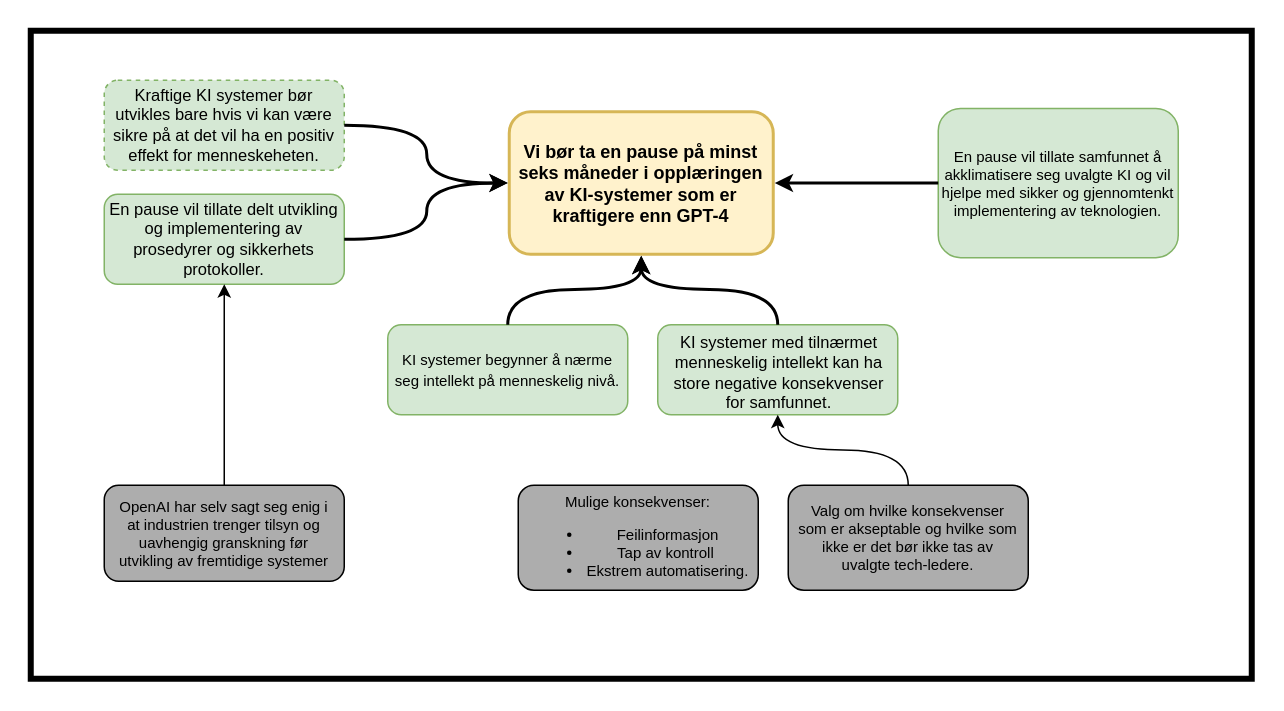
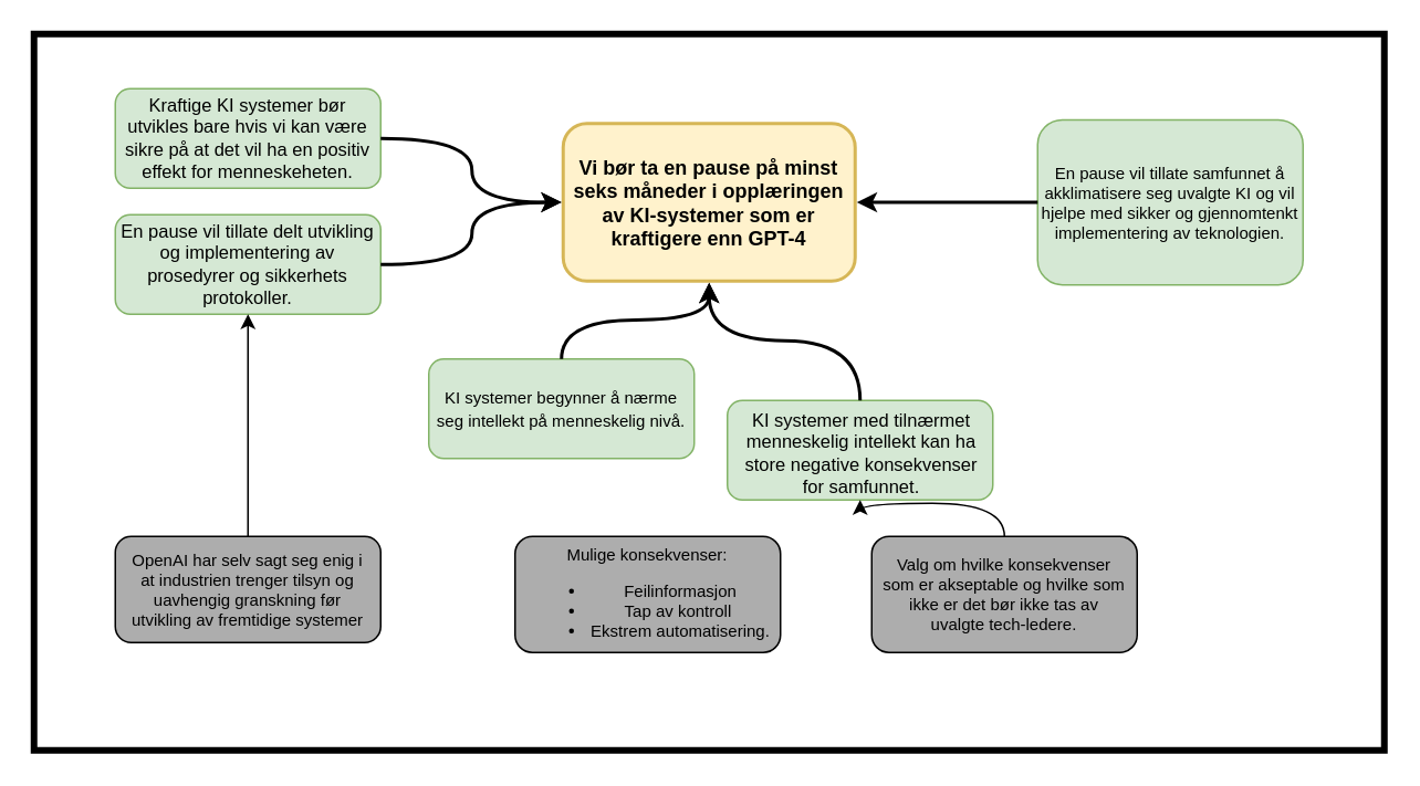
  <mxCell id="0" />
  <mxCell id="1" parent="0" />
  <mxCell id="2" value="" style="rounded=0;whiteSpace=wrap;html=1;fillColor=none;strokeWidth=4;" parent="1" vertex="1"><mxGeometry x="20" y="20" width="814" height="432" as="geometry" /></mxCell>
  <mxCell id="3" value="Vi bør ta en pause på minst&lt;br style=&quot;font-size: 12px;&quot;&gt;seks måneder i opplæringen av KI-systemer som er kraftigere enn GPT-4" style="rounded=1;whiteSpace=wrap;html=1;fillColor=#fff2cc;strokeColor=#d6b656;fontSize=12;strokeWidth=2;fontStyle=1;spacing=4;perimeterSpacing=1;gradientColor=none;spacingBottom=14;spacingTop=14;" parent="1" vertex="1"><mxGeometry x="339" y="74" width="176" height="95" as="geometry" /></mxCell>
  <mxCell id="4" value="En pause vil tillate delt utvikling og implementering av prosedyrer og sikkerhets protokoller." style="rounded=1;whiteSpace=wrap;html=1;fillColor=#d5e8d4;fontSize=11;spacing=1;spacingTop=1;spacingBottom=1;spacingLeft=3;spacingRight=3;strokeColor=#82b366;" parent="1" vertex="1"><mxGeometry x="69" y="129" width="160" height="60" as="geometry" /></mxCell>
  <mxCell id="5" value="En pause vil tillate samfunnet å akklimatisere seg uvalgte KI og vil hjelpe med sikker og gjennomtenkt implementering av teknologien." style="rounded=1;whiteSpace=wrap;html=1;fillColor=#d5e8d4;strokeColor=#82b366;fontSize=10;" parent="1" vertex="1"><mxGeometry x="625" y="71.75" width="160" height="99.5" as="geometry" /></mxCell>
  <mxCell id="6" value="&lt;span style=&quot;font-size: 10px;&quot;&gt;KI systemer begynner å nærme seg intellekt på menneskelig nivå.&lt;/span&gt;" style="rounded=1;whiteSpace=wrap;html=1;fillColor=#d5e8d4;fontSize=11;spacingBottom=1;spacingTop=1;spacingLeft=4;spacingRight=4;strokeColor=#82b366;" parent="1" vertex="1"><mxGeometry x="258" y="216" width="160" height="60" as="geometry" /></mxCell>
- <mxCell id="7" value="&lt;font style=&quot;font-size: 10px;&quot;&gt;&lt;span style=&quot;font-size: 11px;&quot;&gt;KI systemer med tilnærmet menneskelig intellekt kan ha store negative konsekvenser for samfunnet.&lt;/span&gt;&lt;/font&gt;" style="rounded=1;whiteSpace=wrap;html=1;fillColor=#d5e8d4;fontSize=10;spacingRight=3;spacingLeft=5;spacingTop=3;strokeColor=#82b366;" parent="1" vertex="1"><mxGeometry x="438" y="216" width="160" height="60" as="geometry" /></mxCell>
+ <mxCell id="7" value="&lt;font style=&quot;font-size: 10px;&quot;&gt;&lt;span style=&quot;font-size: 11px;&quot;&gt;KI systemer med tilnærmet menneskelig intellekt kan ha store negative konsekvenser for samfunnet.&lt;/span&gt;&lt;/font&gt;" style="rounded=1;whiteSpace=wrap;html=1;fillColor=#d5e8d4;fontSize=10;spacingRight=3;spacingLeft=5;spacingTop=3;strokeColor=#82b366;" parent="1" vertex="1"><mxGeometry x="438" y="241" width="160" height="60" as="geometry" /></mxCell>
  <mxCell id="8" value="" style="curved=1;endArrow=classic;html=1;rounded=0;entryX=1;entryY=0.5;entryDx=0;entryDy=0;strokeWidth=2;exitX=0;exitY=0.5;exitDx=0;exitDy=0;edgeStyle=orthogonalEdgeStyle;" parent="1" source="5" target="3" edge="1"><mxGeometry width="50" height="50" relative="1" as="geometry"><mxPoint x="742.5" y="154" as="sourcePoint" /><mxPoint x="582" y="97" as="targetPoint" /></mxGeometry></mxCell>
- <mxCell id="9" value="Mulige konsekvenser:&lt;div style=&quot;font-size: 10px;&quot;&gt;&lt;ul style=&quot;font-size: 10px;&quot;&gt;&lt;li style=&quot;font-size: 10px;&quot;&gt;&amp;nbsp;Feilinformasjon&amp;nbsp;&lt;/li&gt;&lt;li style=&quot;font-size: 10px;&quot;&gt;Tap av kontroll&amp;nbsp;&lt;/li&gt;&lt;li style=&quot;font-size: 10px;&quot;&gt;Ekstrem automatisering.&lt;/li&gt;&lt;/ul&gt;&lt;/div&gt;" style="rounded=1;whiteSpace=wrap;html=1;fillColor=#ADADAD;fontSize=10;spacingTop=7;" parent="1" vertex="1"><mxGeometry x="345" y="323" width="160" height="70" as="geometry" /></mxCell>
+ <mxCell id="9" value="Mulige konsekvenser:&lt;div style=&quot;font-size: 10px;&quot;&gt;&lt;ul style=&quot;font-size: 10px;&quot;&gt;&lt;li style=&quot;font-size: 10px;&quot;&gt;&amp;nbsp;Feilinformasjon&amp;nbsp;&lt;/li&gt;&lt;li style=&quot;font-size: 10px;&quot;&gt;Tap av kontroll&amp;nbsp;&lt;/li&gt;&lt;li style=&quot;font-size: 10px;&quot;&gt;Ekstrem automatisering.&lt;/li&gt;&lt;/ul&gt;&lt;/div&gt;" style="rounded=1;whiteSpace=wrap;html=1;fillColor=#ADADAD;fontSize=10;spacingTop=7;" parent="1" vertex="1"><mxGeometry x="310" y="323" width="160" height="70" as="geometry" /></mxCell>
  <mxCell id="10" value="OpenAI har selv sagt seg enig i at industrien trenger tilsyn og uavhengig granskning før utvikling av fremtidige systemer" style="rounded=1;whiteSpace=wrap;html=1;fillColor=#ADADAD;fontSize=10;spacingRight=4;spacingLeft=4;" parent="1" vertex="1"><mxGeometry x="69" y="323" width="160" height="64" as="geometry" /></mxCell>
  <mxCell id="11" value="" style="curved=1;endArrow=classic;html=1;rounded=0;exitX=0.5;exitY=0;exitDx=0;exitDy=0;entryX=0.5;entryY=1;entryDx=0;entryDy=0;edgeStyle=orthogonalEdgeStyle;strokeWidth=2;" edge="1" parent="1" source="6" target="3"><mxGeometry width="50" height="50" relative="1" as="geometry"><mxPoint x="310" y="199" as="sourcePoint" /><mxPoint x="360" y="149" as="targetPoint" /></mxGeometry></mxCell>
  <mxCell id="12" value="" style="curved=1;endArrow=classic;html=1;rounded=0;entryX=0.5;entryY=1;entryDx=0;entryDy=0;exitX=0.5;exitY=0;exitDx=0;exitDy=0;edgeStyle=orthogonalEdgeStyle;strokeWidth=2;" edge="1" parent="1" source="7" target="3"><mxGeometry width="50" height="50" relative="1" as="geometry"><mxPoint x="488" y="207" as="sourcePoint" /><mxPoint x="538" y="157" as="targetPoint" /></mxGeometry></mxCell>
- <mxCell id="13" value="Kraftige KI systemer bør utvikles bare hvis vi kan være sikre på at det vil ha en positiv effekt for menneskeheten." style="rounded=1;whiteSpace=wrap;html=1;fillColor=#d5e8d4;fontSize=11;spacing=1;spacingTop=1;spacingBottom=1;spacingLeft=3;spacingRight=3;strokeColor=#82b366;dashed=1;" vertex="1" parent="1"><mxGeometry x="69" y="53" width="160" height="60" as="geometry" /></mxCell>
+ <mxCell id="13" value="Kraftige KI systemer bør utvikles bare hvis vi kan være sikre på at det vil ha en positiv effekt for menneskeheten." style="rounded=1;whiteSpace=wrap;html=1;fillColor=#d5e8d4;fontSize=11;spacing=1;spacingTop=1;spacingBottom=1;spacingLeft=3;spacingRight=3;strokeColor=#82b366;" vertex="1" parent="1"><mxGeometry x="69" y="53" width="160" height="60" as="geometry" /></mxCell>
  <mxCell id="14" value="" style="curved=1;endArrow=classic;html=1;rounded=0;entryX=0;entryY=0.5;entryDx=0;entryDy=0;edgeStyle=orthogonalEdgeStyle;strokeWidth=2;exitX=1;exitY=0.5;exitDx=0;exitDy=0;" edge="1" parent="1" source="13" target="3"><mxGeometry width="50" height="50" relative="1" as="geometry"><mxPoint x="398" y="-109" as="sourcePoint" /><mxPoint x="329" y="129" as="targetPoint" /></mxGeometry></mxCell>
  <mxCell id="15" value="" style="curved=1;endArrow=classic;html=1;rounded=0;entryX=0;entryY=0.5;entryDx=0;entryDy=0;edgeStyle=orthogonalEdgeStyle;strokeWidth=2;exitX=1;exitY=0.5;exitDx=0;exitDy=0;" edge="1" parent="1" source="4" target="3"><mxGeometry width="50" height="50" relative="1" as="geometry"><mxPoint x="267" y="-59" as="sourcePoint" /><mxPoint x="319" y="76" as="targetPoint" /></mxGeometry></mxCell>
  <mxCell id="16" value="" style="endArrow=classic;html=1;rounded=0;entryX=0.5;entryY=1;entryDx=0;entryDy=0;exitX=0.5;exitY=0;exitDx=0;exitDy=0;" edge="1" parent="1" source="10" target="4"><mxGeometry width="50" height="50" relative="1" as="geometry"><mxPoint x="215" y="318" as="sourcePoint" /><mxPoint x="265" y="268" as="targetPoint" /></mxGeometry></mxCell>
  <mxCell id="17" value="" style="edgeStyle=orthogonalEdgeStyle;rounded=0;orthogonalLoop=1;jettySize=auto;html=1;curved=1;" edge="1" parent="1" source="18" target="7"><mxGeometry relative="1" as="geometry" /></mxCell>
  <mxCell id="18" value="Valg om hvilke konsekvenser som er akseptable og hvilke som ikke er det bør ikke tas av uvalgte tech-ledere." style="rounded=1;whiteSpace=wrap;html=1;fillColor=#ADADAD;fontSize=10;spacingTop=10;spacingBottom=10;spacingLeft=6;spacingRight=6;" vertex="1" parent="1"><mxGeometry x="525" y="323" width="160" height="70" as="geometry" /></mxCell>
